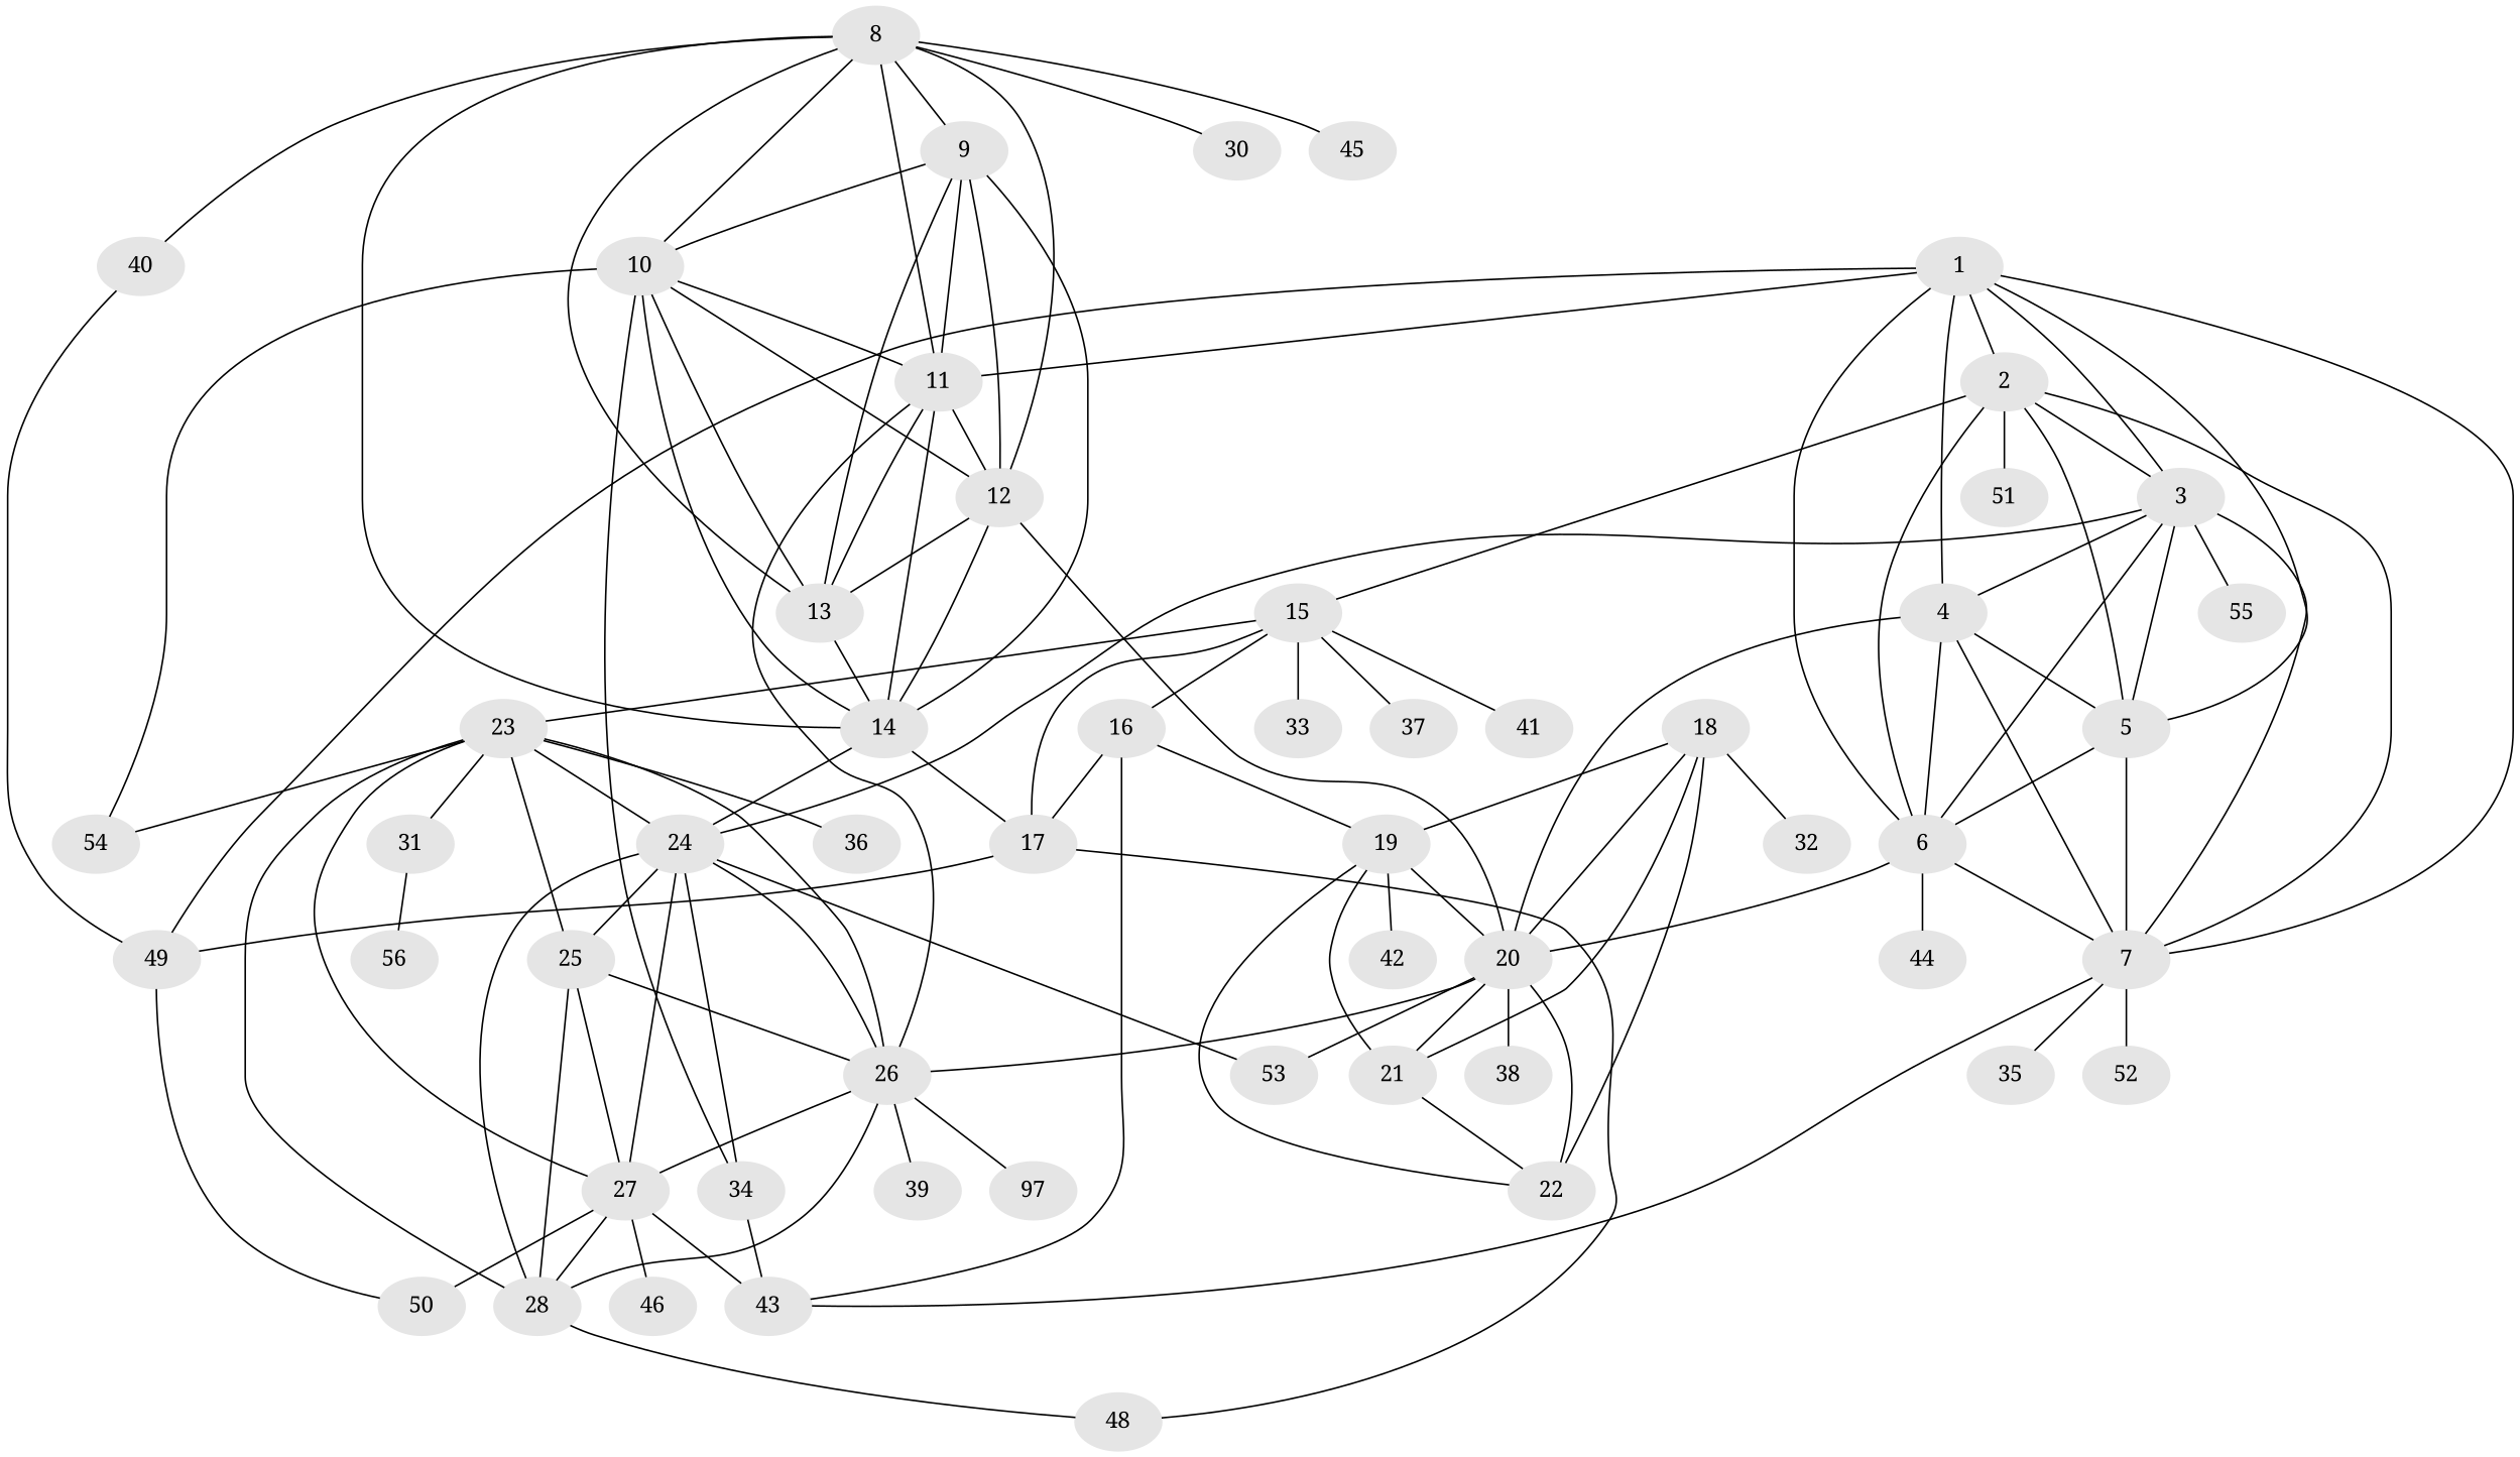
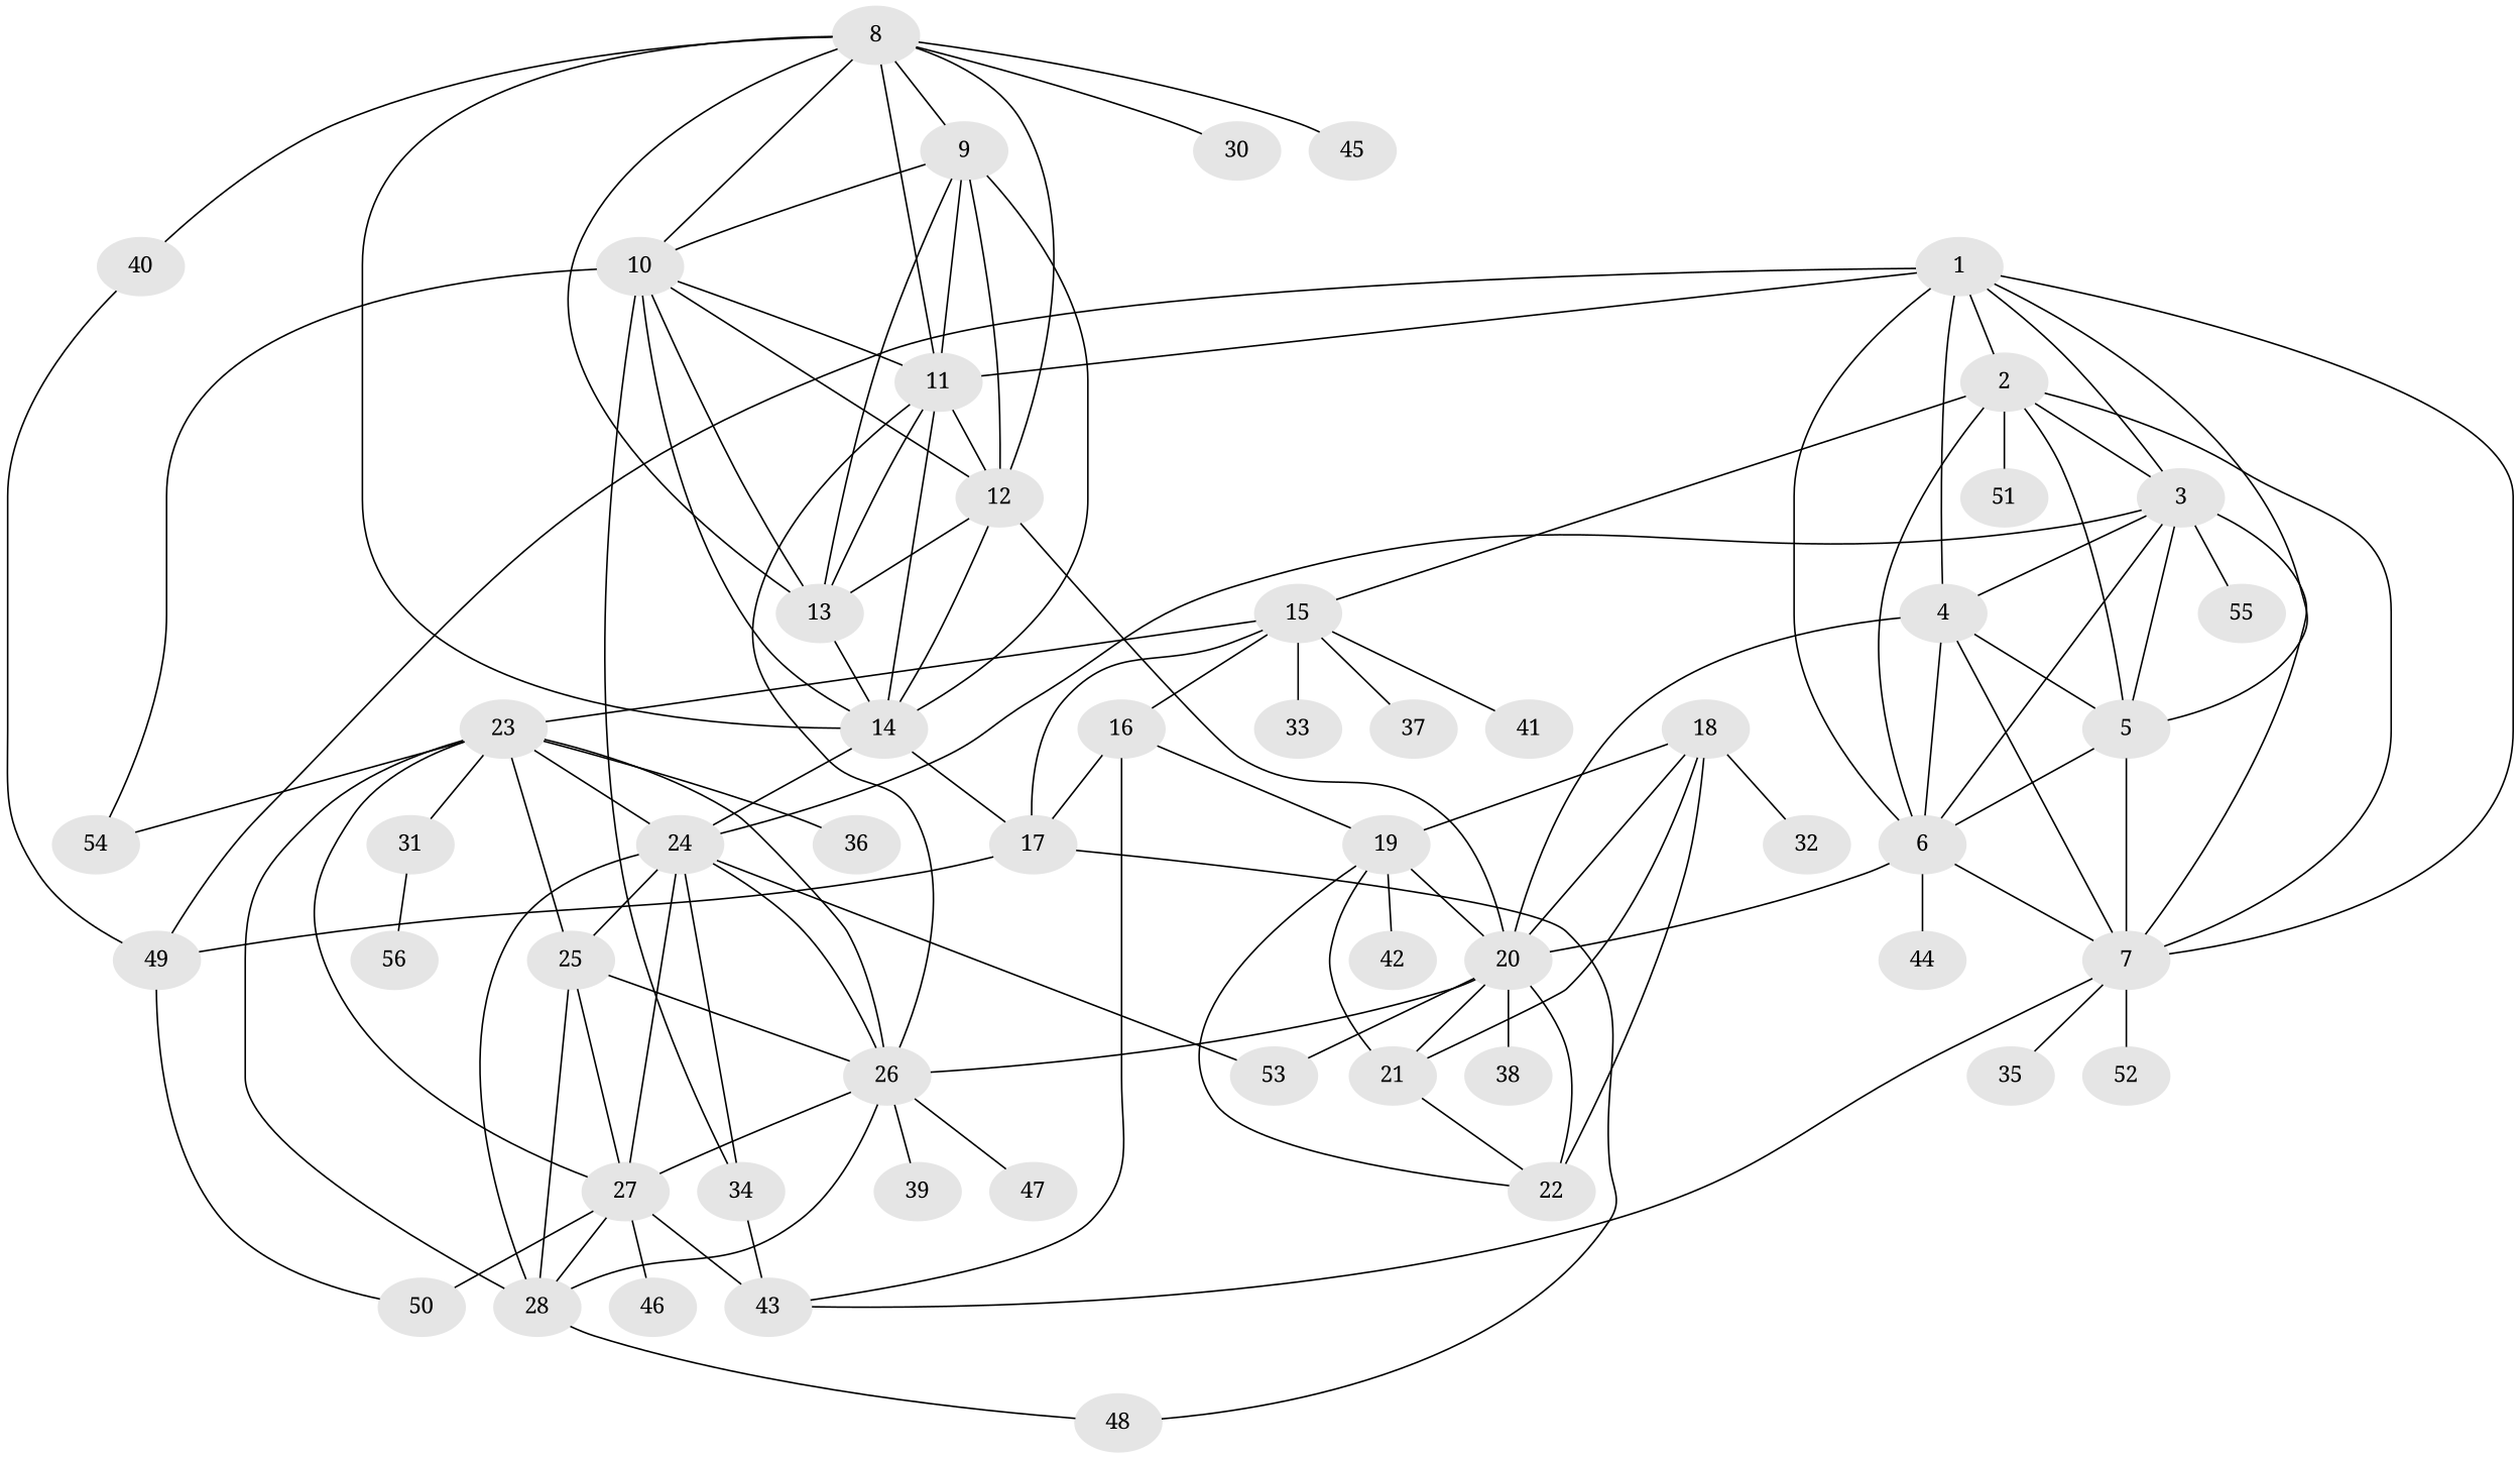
  graph {
    fontname="Noto Serif"
    node [color=gray90 fontname="Noto Serif" style=filled]
    edge [fontname="Noto Serif" weight=1.0]
    1
    2
    3
    4
    5
    6
    7
    11
    49
    15
    51
    24
    55
    20
    44
    35
    43
    52
    12
    13
    14
    26
    50
    17
    16
    23
    33
    37
    41
    34
    53
    25
    27
    28
    21
    22
    38
    8
    9
    10
    30
    40
    45
    54
    39
-   47 [label=97]
+   47
    48
    19
    31
    36
    42
    18
    32
    46
    56
    1 -- 2
    1 -- 3
    1 -- 4
    1 -- 5
    1 -- 6
    1 -- 7
    1 -- 11
    1 -- 49
    2 -- 3
    2 -- 5
    2 -- 6
    2 -- 7
    2 -- 15
    2 -- 51
    3 -- 4
    3 -- 5
    3 -- 6
    3 -- 7
    3 -- 24
    3 -- 55
    4 -- 5
    4 -- 6
    4 -- 7
    4 -- 20
    5 -- 6
    5 -- 7
    6 -- 7
    6 -- 20
    6 -- 44
    7 -- 35
    7 -- 43
    7 -- 52 [weight=3.0]
    11 -- 12
    11 -- 13
    11 -- 14
    11 -- 26
    49 -- 50
    15 -- 17 [weight=5.0]
    15 -- 16 [weight=5.0]
    15 -- 23
    15 -- 33
    15 -- 37 [weight=5.0]
    15 -- 41
    24 -- 26
    24 -- 34
    24 -- 53
    24 -- 25
    24 -- 27
    24 -- 28 [weight=2.0]
    20 -- 26
    20 -- 53
    20 -- 21 [weight=5.0]
    20 -- 22 [weight=3.0]
    20 -- 38
    12 -- 20
    12 -- 13
    12 -- 14
    13 -- 14
    14 -- 24
    14 -- 17
    26 -- 27
    26 -- 28 [weight=2.0]
    26 -- 39
    26 -- 47
    17 -- 49 [weight=2.0]
    17 -- 48
    16 -- 43
    16 -- 17
    16 -- 19
    23 -- 24
    23 -- 26
    23 -- 25
    23 -- 27
    23 -- 28 [weight=2.0]
    23 -- 54
    23 -- 31
    23 -- 36 [weight=4.0]
    34 -- 43 [weight=3.0]
    25 -- 26
    25 -- 27
    25 -- 28 [weight=2.0]
    27 -- 43
    27 -- 50 [weight=2.0]
    27 -- 28 [weight=2.0]
    27 -- 46
    28 -- 48
    21 -- 22
    8 -- 11
    8 -- 12
    8 -- 13
    8 -- 14
    8 -- 9
    8 -- 10
    8 -- 30
    8 -- 40
    8 -- 45
    9 -- 11
    9 -- 12
    9 -- 13
    9 -- 14 [weight=2.0]
    9 -- 10
    10 -- 11
    10 -- 12
    10 -- 13
    10 -- 14
    10 -- 34
    10 -- 54
    40 -- 49
    19 -- 20 [weight=3.0]
    19 -- 21
    19 -- 22
    19 -- 42 [weight=3.0]
    31 -- 56
    18 -- 20 [weight=3.0]
    18 -- 21
    18 -- 22
    18 -- 19
    18 -- 32
  }
